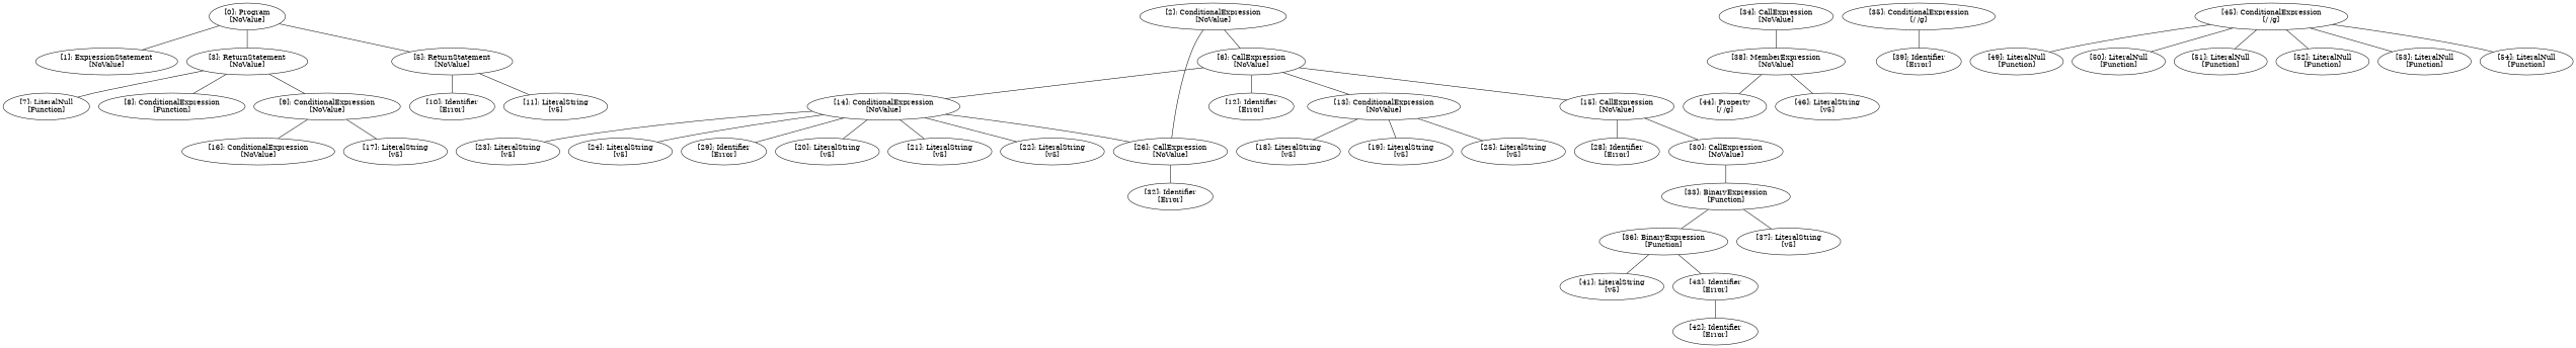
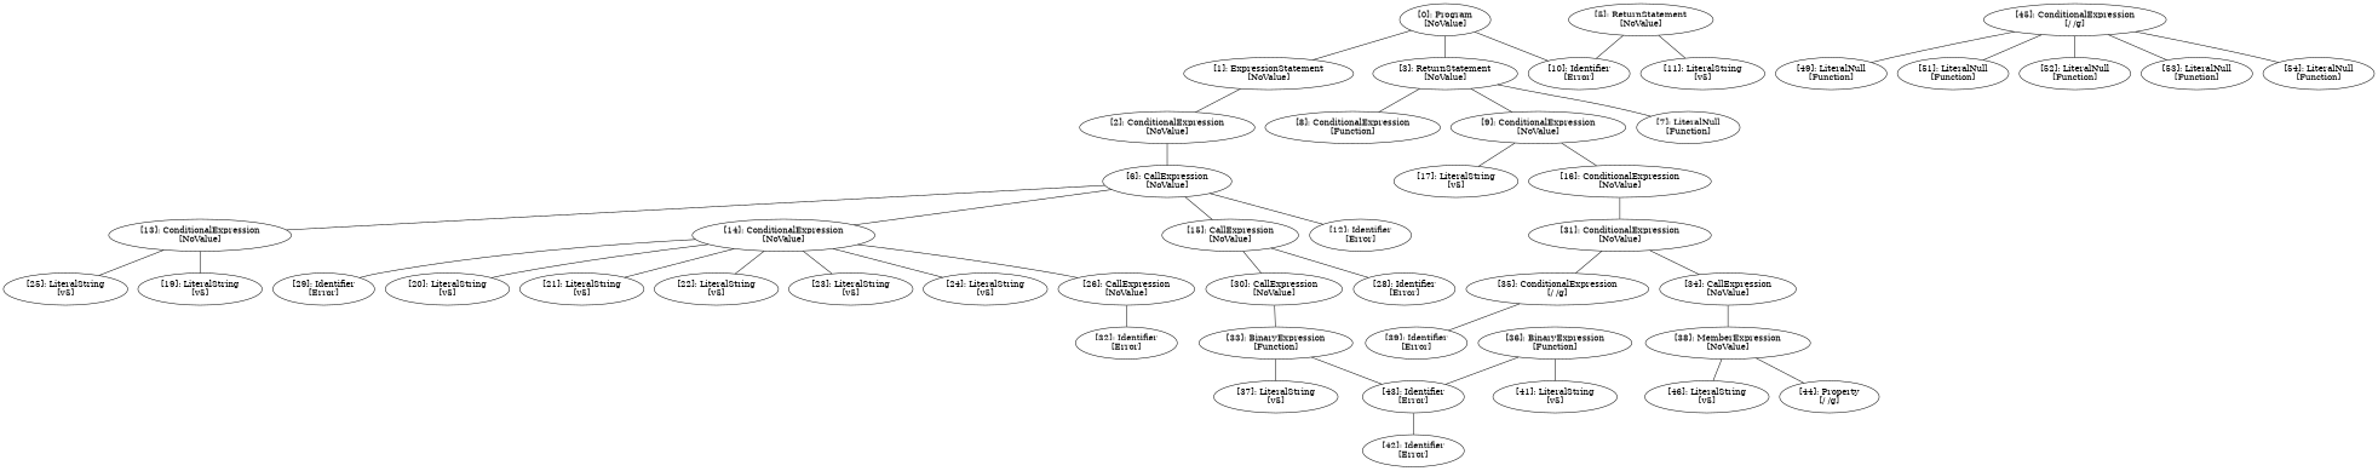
  graph {
    n1 [label="[0]: Program\n[NoValue]"]
    n2 [label="[1]: ExpressionStatement\n[NoValue]"]
    n3 [label="[3]: ReturnStatement\n[NoValue]"]
    n4 [label="[5]: ReturnStatement\n[NoValue]"]
    n5 [label="[2]: ConditionalExpression\n[NoValue]"]
    n6 [label="[7]: LiteralNull\n[Function]"]
    n7 [label="[8]: ConditionalExpression\n[Function]"]
    n8 [label="[9]: ConditionalExpression\n[NoValue]"]
    n9 [label="[10]: Identifier\n[Error]"]
    n10 [label="[11]: LiteralString\n[v5]"]
    n11 [label="[6]: CallExpression\n[NoValue]"]
    n12 [label="[12]: Identifier\n[Error]"]
    n13 [label="[13]: ConditionalExpression\n[NoValue]"]
    n14 [label="[14]: ConditionalExpression\n[NoValue]"]
    n15 [label="[15]: CallExpression\n[NoValue]"]
    n16 [label="[16]: ConditionalExpression\n[NoValue]"]
    n17 [label="[17]: LiteralString\n[v5]"]
-   n18 [label="[18]: LiteralString\n[v5]"]
    n19 [label="[19]: LiteralString\n[v5]"]
    n20 [label="[25]: LiteralString\n[v5]"]
    n21 [label="[20]: LiteralString\n[v5]"]
    n22 [label="[21]: LiteralString\n[v5]"]
    n23 [label="[22]: LiteralString\n[v5]"]
    n24 [label="[23]: LiteralString\n[v5]"]
    n25 [label="[24]: LiteralString\n[v5]"]
    n26 [label="[26]: CallExpression\n[NoValue]"]
    n27 [label="[29]: Identifier\n[Error]"]
    n28 [label="[28]: Identifier\n[Error]"]
    n29 [label="[30]: CallExpression\n[NoValue]"]
+   n30 [label="[31]: ConditionalExpression\n[NoValue]"]
    n31 [label="[32]: Identifier\n[Error]"]
    n32 [label="[33]: BinaryExpression\n[Function]"]
    n33 [label="[34]: CallExpression\n[NoValue]"]
    n34 [label="[35]: ConditionalExpression\n[/ /g]"]
    n35 [label="[36]: BinaryExpression\n[Function]"]
    n36 [label="[37]: LiteralString\n[v5]"]
    n37 [label="[38]: MemberExpression\n[NoValue]"]
    n38 [label="[39]: Identifier\n[Error]"]
    n39 [label="[41]: LiteralString\n[v5]"]
    n40 [label="[43]: Identifier\n[Error]"]
    n41 [label="[44]: Property\n[/ /g]"]
    n42 [label="[46]: LiteralString\n[v5]"]
    n43 [label="[42]: Identifier\n[Error]"]
    n44 [label="[45]: ConditionalExpression\n[/ /g]"]
    n45 [label="[49]: LiteralNull\n[Function]"]
-   n46 [label="[50]: LiteralNull\n[Function]"]
    n47 [label="[51]: LiteralNull\n[Function]"]
    n48 [label="[52]: LiteralNull\n[Function]"]
    n49 [label="[53]: LiteralNull\n[Function]"]
    n50 [label="[54]: LiteralNull\n[Function]"]
    n1 -- n2
    n1 -- n3
-   n1 -- n4
-   n26 -- n5
+   n1 -- n9
+   n2 -- n5
    n3 -- n6
    n3 -- n7
    n3 -- n8
    n4 -- n9
    n4 -- n10
    n5 -- n11
    n8 -- n16
    n8 -- n17
    n11 -- n12
    n11 -- n13
    n11 -- n14
    n11 -- n15
-   n13 -- n18
    n13 -- n19
    n13 -- n20
    n14 -- n21
    n14 -- n22
    n14 -- n23
    n14 -- n24
    n14 -- n25
    n14 -- n26
    n14 -- n27
    n15 -- n28
    n15 -- n29
+   n16 -- n30
    n26 -- n31
    n29 -- n32
-   n32 -- n35
+   n30 -- n33
+   n30 -- n34
+   n32 -- n40
    n32 -- n36
    n33 -- n37
    n34 -- n38
    n35 -- n39
    n35 -- n40
    n37 -- n41
    n37 -- n42
    n40 -- n43
    n44 -- n45
-   n44 -- n46
    n44 -- n47
    n44 -- n48
    n44 -- n49
    n44 -- n50
  }
